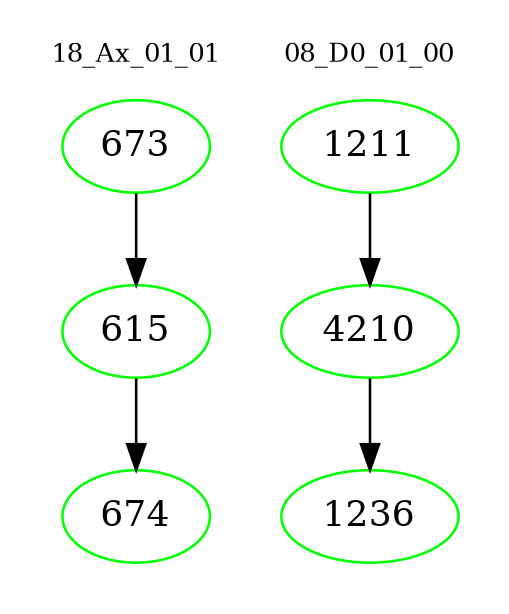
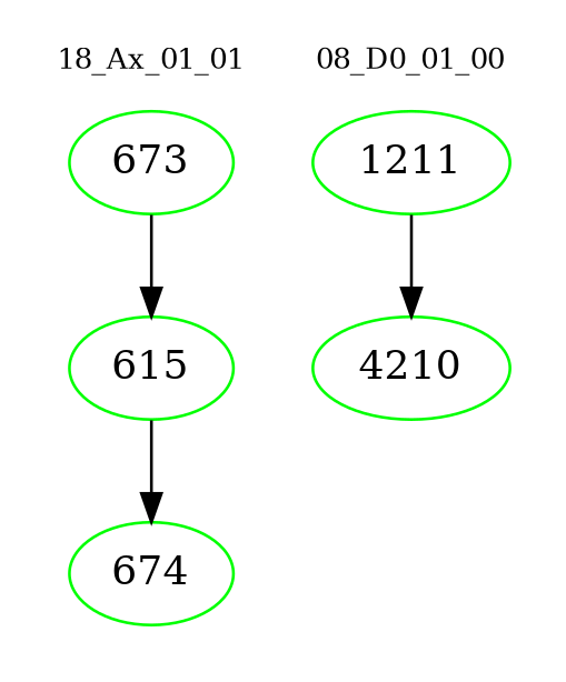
  digraph {
    node [color=green]
    edge [color=black]
    n1 [label=673]
    n2 [label=615]
    n3 [label=674]
    n4 [label=1211]
    n5 [label=4210]
-   n6 [label=1236]
    subgraph cluster_1 {
      color=white
      fontsize=10
      label="18_Ax_01_01"
      n1
      n2
      n3
    }
    subgraph cluster_2 {
      color=white
      fontsize=10
      label="08_D0_01_00"
      n4
      n5
-     n6
    }
    n1 -> n2
    n2 -> n3
    n4 -> n5
-   n5 -> n6
  }
